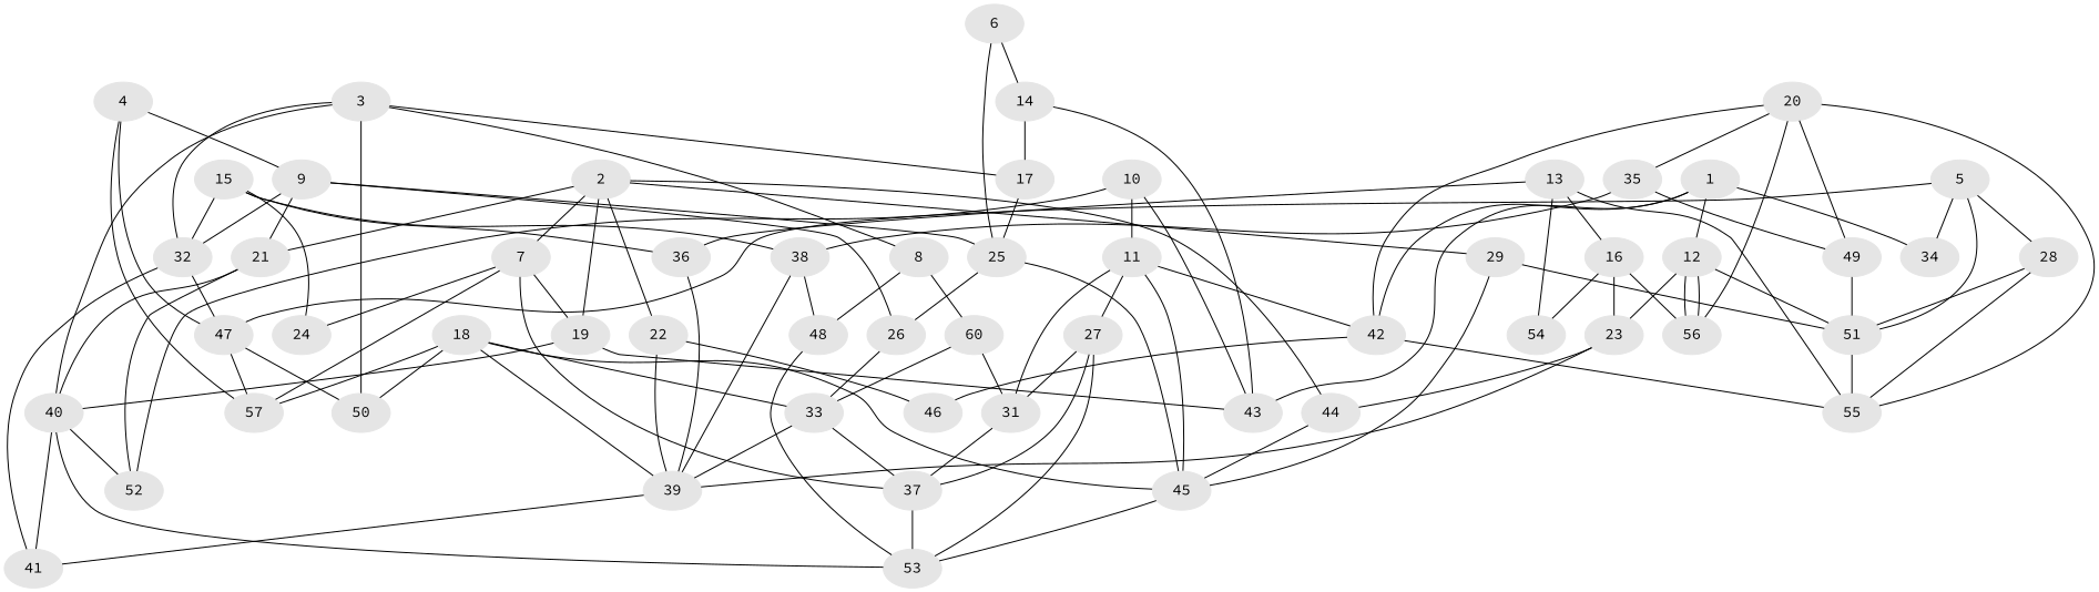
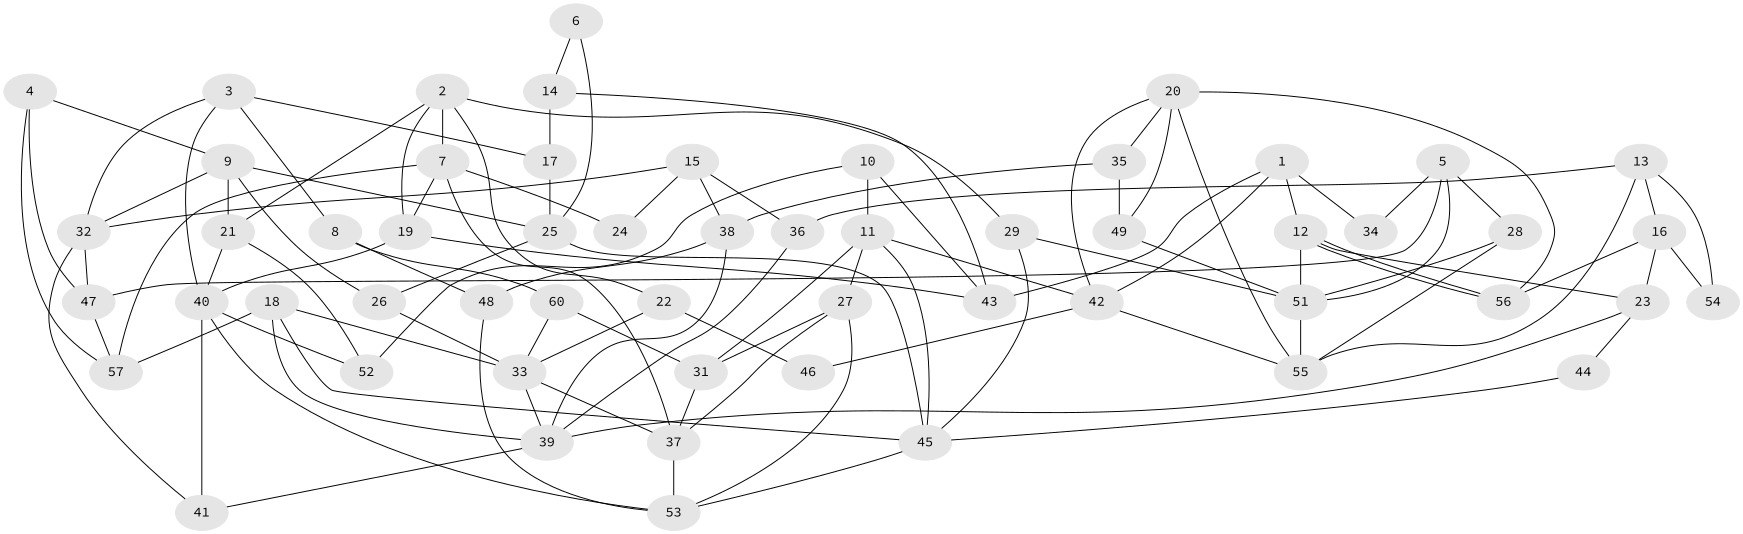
  graph {
    fontname="Source Code Pro"
    node [color=gray90 fontname="Source Code Pro" style=filled]
    edge [fontname="Source Code Pro"]
    1
    12
    34
    42
    43
    51
    23
    56
    55
    46
    2
    7
    19
    21
    22
    29
    44
    57
    24
    37
    40
    52
    39
    45
    3
    8
    17
    32
-   50
    n30 [label=60]
    48
    25
    47
    41
    53
    4
    9
    26
    5
    28
    6
    14
    31
    33
    10
    11
    27
    13
    16
    36
    54
    15
    38
    18
    20
    35
    49
    1 -- 12
    1 -- 34
    1 -- 42
    1 -- 43
    12 -- 51
    12 -- 23
    12 -- 56
    12 -- 56
    42 -- 55
    42 -- 46
    51 -- 55
    23 -- 44
    23 -- 39
    2 -- 7
    2 -- 19
    2 -- 21
    2 -- 22
    2 -- 29
-   2 -- 44
    7 -- 19
    7 -- 57
    7 -- 24
    7 -- 37
    19 -- 43
    19 -- 40
    21 -- 40
    21 -- 52
    22 -- 46
-   22 -- 39
+   22 -- 33
    29 -- 51
    29 -- 45
    44 -- 45
    37 -- 53
    40 -- 52
    40 -- 41
    40 -- 53
    39 -- 41
    45 -- 53
    3 -- 40
    3 -- 8
    3 -- 17
    3 -- 32
-   3 -- 50
    8 -- n30
    8 -- 48
    17 -- 25
    32 -- 47
    32 -- 41
    n30 -- 31
    n30 -- 33
    48 -- 53
    25 -- 45
    25 -- 26
    47 -- 57
-   47 -- 50
    4 -- 57
    4 -- 47
    4 -- 9
    9 -- 21
    9 -- 32
    9 -- 25
    9 -- 26
    26 -- 33
    5 -- 34
    5 -- 51
    5 -- 47
    5 -- 28
    28 -- 51
    28 -- 55
    6 -- 25
    6 -- 14
    14 -- 43
    14 -- 17
    31 -- 37
    33 -- 37
    33 -- 39
    10 -- 43
    10 -- 52
    10 -- 11
    11 -- 42
    11 -- 45
    11 -- 31
    11 -- 27
    27 -- 37
    27 -- 53
    27 -- 31
    13 -- 55
    13 -- 16
    13 -- 36
    13 -- 54
    16 -- 23
    16 -- 56
    16 -- 54
    36 -- 39
    15 -- 24
    15 -- 32
    15 -- 36
    15 -- 38
    38 -- 39
    38 -- 48
    18 -- 57
    18 -- 39
    18 -- 45
-   18 -- 50
    18 -- 33
    20 -- 42
    20 -- 56
    20 -- 55
    20 -- 35
    20 -- 49
    35 -- 38
    35 -- 49
    49 -- 51
  }
